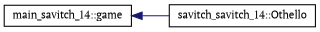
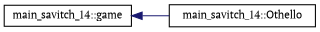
  digraph {
    rankdir=LR
    fontname="PT Serif"
    node [color=black fillcolor=white fontname="PT Serif" fontsize=10 shape=record style=filled]
    n1 [height=0.2 label="main_savitch_14::game" width=0.4]
-   n2 [height=0.2 label="savitch_savitch_14::Othello" width=0.4]
+   n2 [height=0.2 label="main_savitch_14::Othello" width=0.4]
    n1 -> n2 [color=midnightblue dir=back fontname="PT Serif" fontsize=10 labelfontname=Helvetica labelfontsize=10 style=solid]
  }
